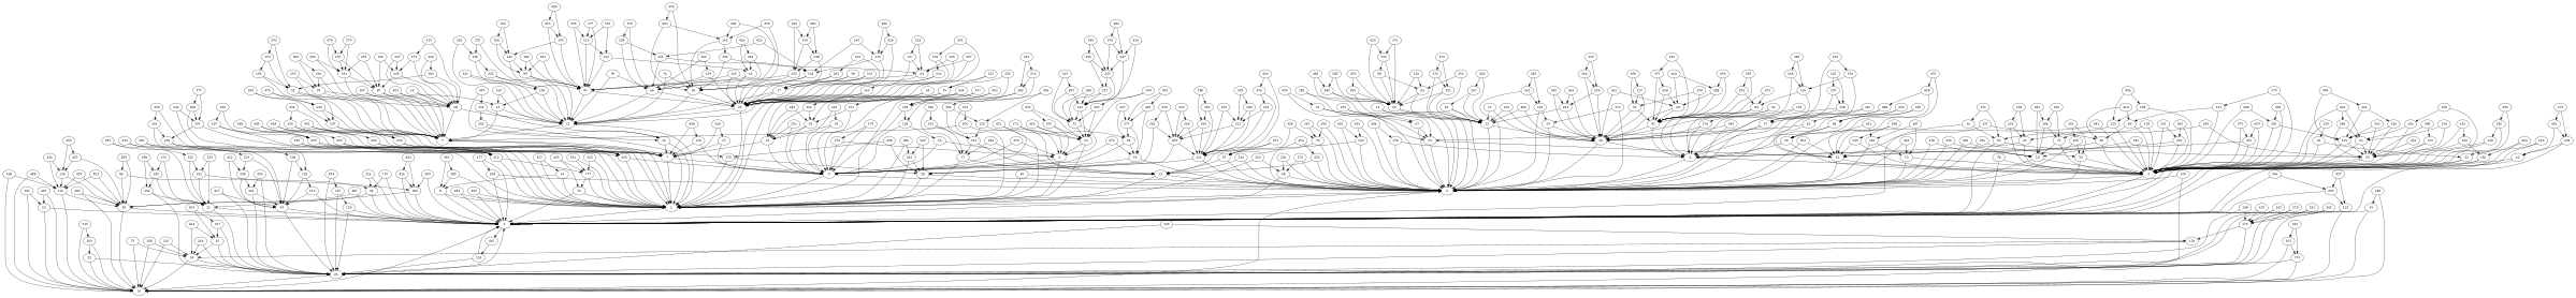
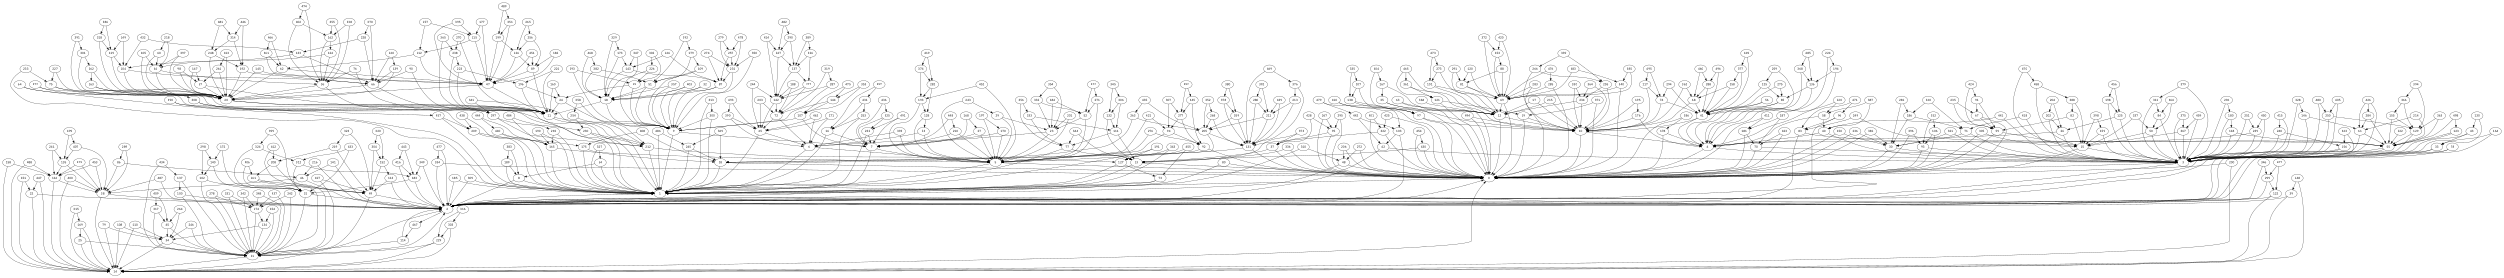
  digraph {
    fontname="IBM Plex Sans"
    node [fontname="IBM Plex Sans"]
    edge [fontname="IBM Plex Sans"]
    0
    1
    2
    467
    3
    4
    5
    6
    7
    8
    9
    10
    11
    12
    13
    14
    15
    16
    17
    18
    19
    20
    21
    22
    23
    24
    25
    26
    27
    28
    29
    30
    31
    32
    33
    34
    35
    36
    37
    38
    39
    40
    41
    42
    43
    44
    45
    46
    47
    48
    49
    50
    51
    52
    53
    54
    55
    56
    57
    58
    59
    60
    61
    62
    63
    64
    65
    66
    67
    68
    69
    70
    71
    72
    73
    74
    75
    76
    77
    78
    79
    80
    81
    82
    83
    84
    85
    86
    87
    88
    89
    90
    91
    92
    93
    94
    95
    96
    97
    98
    99
    100
    101
    102
    103
    104
    105
    106
    107
    108
    109
    110
    111
    112
    113
    114
    115
    116
    117
    118
    119
    120
    121
    122
    123
    124
    125
    126
    127
    128
    129
    130
    131
    132
    133
    134
    135
    136
    137
    138
    139
    140
    141
    142
    143
    144
    145
    146
    147
    148
    149
    150
    151
    152
    153
    154
    155
    156
    157
    158
    159
    160
    161
    162
    163
    164
    165
    166
    167
    168
    169
    170
    171
    172
    173
    174
    175
    176
    177
    178
    179
    180
    181
    182
    183
    184
    185
    186
    187
    188
    189
    190
    191
    192
    193
    194
    195
    196
    197
    198
    199
    200
    201
    202
    203
    204
    205
    206
    207
    208
    209
    210
    211
    212
    213
    214
    215
    216
    217
    218
    219
    220
    221
    222
    223
    224
    225
    226
    227
    228
    229
    230
    231
    232
    233
    234
    235
    236
    237
    238
    239
    240
    241
    242
    243
    244
    245
    246
    247
    248
    249
    250
    251
    252
    253
    254
    255
    256
    257
    258
    259
    260
    261
    262
    263
    264
    265
    266
    267
    268
    269
    270
    271
    272
    273
    274
    275
    276
    277
    278
    279
    280
    281
    282
    283
    284
    285
    286
    287
    288
    289
    290
    291
    292
    293
    294
    295
    296
    297
    298
    299
    300
    301
    302
    303
    304
    305
    306
    307
    308
    309
    310
    311
    312
    313
    314
    315
    316
    317
    318
    319
    320
    321
    322
    323
    324
    325
    326
    327
    328
    329
    330
    331
    332
    333
    334
    335
    336
    337
    338
    339
    340
    341
    342
    343
    344
    345
    346
    347
    348
    349
    350
    351
    352
    353
    354
    355
    356
    357
    358
    359
    360
    361
    362
    363
    364
    365
    366
    367
    368
    369
    370
    371
    372
    373
    374
    375
    376
    377
    378
    379
    380
    381
    382
    383
    384
    385
    386
    387
    388
    389
    390
    391
    392
    393
    394
    395
    396
    397
    398
    399
    400
    401
    402
    403
    404
    405
    406
    407
    408
    409
    410
    411
    412
    413
    414
    415
    416
    417
    418
    419
    420
    421
    422
    423
    424
    425
    426
    427
    428
    429
    430
    431
    432
    433
    434
    435
    436
    437
    438
    439
    440
    441
    442
    443
    444
    445
    446
    447
    448
    449
    450
    451
    452
    453
    454
    455
    456
    457
    458
    459
    460
    461
    462
    463
    464
    465
    466
    468
    469
    470
    471
    472
    473
    474
    475
    476
    477
    478
    479
    480
    481
    482
    483
    484
    485
    486
    487
    488
    489
    490
    491
    492
    493
    494
    495
    496
    497
    498
    499
    0 -> 1
    1 -> 2
    2 -> 0
    2 -> 467
    467 -> 114
    3 -> 0
    3 -> 2
    4 -> 0
    4 -> 3
    5 -> 0
    5 -> 1
    6 -> 1
    6 -> 5
    7 -> 1
    7 -> 5
    8 -> 1
    8 -> 2
    9 -> 1
    9 -> 7
    10 -> 0
    10 -> 4
    11 -> 1
    11 -> 9
    12 -> 0
    12 -> 10
    13 -> 0
    13 -> 1
    14 -> 0
    14 -> 2
    15 -> 0
    15 -> 3
    16 -> 1
    16 -> 7
    17 -> 10
    17 -> 12
    18 -> 9
    18 -> 11
    19 -> 0
    19 -> 10
    20 -> 1
    20 -> 11
    21 -> 2
    21 -> 14
    22 -> 2
    22 -> 14
    23 -> 5
    23 -> 7
    24 -> 9
    24 -> 11
    25 -> 14
    25 -> 21
    26 -> 3
    26 -> 4
    27 -> 5
    27 -> 7
    28 -> 0
    28 -> 1
    29 -> 5
    29 -> 23
    30 -> 0
    30 -> 3
    31 -> 2
    31 -> 21
    32 -> 9
    32 -> 18
    33 -> 2
    33 -> 3
    34 -> 14
    34 -> 21
    35 -> 0
    35 -> 12
    36 -> 11
    36 -> 20
    37 -> 0
    37 -> 13
    38 -> 2
    38 -> 14
    39 -> 2
    39 -> 14
    40 -> 3
    40 -> 4
    41 -> 4
    41 -> 10
    42 -> 2
    42 -> 3
    43 -> 3
    43 -> 33
    44 -> 20
    44 -> 36
    45 -> 21
    45 -> 34
    46 -> 2
    46 -> 38
    47 -> 11
    47 -> 20
    48 -> 0
    48 -> 1
    49 -> 2
    49 -> 21
    50 -> 3
    50 -> 15
    51 -> 9
    51 -> 18
    52 -> 5
    52 -> 23
    53 -> 5
    53 -> 6
    54 -> 1
    54 -> 8
    55 -> 2
    55 -> 3
    56 -> 4
    56 -> 41
    57 -> 11
    57 -> 20
    58 -> 4
    58 -> 40
    59 -> 0
    59 -> 15
    60 -> 20
    60 -> 44
    61 -> 3
    61 -> 55
    62 -> 20
    62 -> 47
    63 -> 0
    63 -> 12
    64 -> 1
    64 -> 20
    65 -> 1
    65 -> 6
    66 -> 11
    66 -> 20
    67 -> 0
    67 -> 59
    68 -> 10
    68 -> 41
    69 -> 0
    69 -> 12
    70 -> 0
    70 -> 3
    71 -> 3
    71 -> 30
    72 -> 6
    72 -> 65
    73 -> 1
    73 -> 2
    74 -> 10
    74 -> 41
    75 -> 1
    75 -> 20
    76 -> 11
    76 -> 36
    77 -> 1
    77 -> 13
    78 -> 2
    78 -> 3
    79 -> 14
    79 -> 34
    80 -> 0
    80 -> 1
    81 -> 12
    81 -> 69
    82 -> 15
    82 -> 59
    83 -> 2
    83 -> 55
    84 -> 3
    84 -> 50
    85 -> 4
    85 -> 41
    86 -> 38
    86 -> 46
    87 -> 9
    87 -> 18
    88 -> 69
    88 -> 81
    89 -> 11
    89 -> 47
    90 -> 11
    90 -> 66
    91 -> 59
    91 -> 67
    92 -> 0
    92 -> 5
    93 -> 0
    93 -> 3
    94 -> 5
    94 -> 92
    95 -> 0
    95 -> 37
    96 -> 2
    96 -> 83
    97 -> 0
    97 -> 10
    98 -> 20
    98 -> 57
    99 -> 9
    99 -> 24
    100 -> 2
    100 -> 21
    101 -> 12
    101 -> 69
    102 -> 21
    102 -> 31
    103 -> 2
    103 -> 42
    104 -> 20
    104 -> 66
    105 -> 20
    105 -> 44
    106 -> 0
    106 -> 93
    107 -> 7
    107 -> 9
    108 -> 14
    108 -> 34
    109 -> 9
    109 -> 51
    110 -> 14
    110 -> 34
    111 -> 13
    111 -> 77
    112 -> 47
    112 -> 62
    113 -> 2
    113 -> 49
    114 -> 2
    114 -> 21
    115 -> 47
    115 -> 112
    116 -> 14
    116 -> 38
    117 -> 10
    117 -> 74
    118 -> 3
    118 -> 55
    119 -> 20
    119 -> 104
    120 -> 69
    120 -> 81
    121 -> 0
    121 -> 19
    122 -> 2
    122 -> 14
    123 -> 3
    123 -> 55
    124 -> 36
    124 -> 44
    125 -> 3
    125 -> 26
    126 -> 47
    126 -> 89
    127 -> 1
    127 -> 73
    128 -> 5
    128 -> 53
    129 -> 3
    129 -> 55
    130 -> 3
    130 -> 43
    131 -> 0
    131 -> 28
    132 -> 13
    132 -> 111
    133 -> 66
    133 -> 104
    134 -> 21
    134 -> 34
    135 -> 38
    135 -> 116
    136 -> 4
    136 -> 85
    137 -> 21
    137 -> 100
    138 -> 10
    138 -> 97
    139 -> 20
    139 -> 66
    140 -> 31
    140 -> 102
    141 -> 2
    141 -> 46
    142 -> 65
    142 -> 72
    143 -> 18
    143 -> 87
    144 -> 9
    144 -> 107
    145 -> 20
    145 -> 47
    146 -> 3
    146 -> 61
    147 -> 20
    147 -> 57
    148 -> 14
    148 -> 39
    149 -> 104
    149 -> 119
    150 -> 0
    150 -> 30
    151 -> 14
    151 -> 22
    152 -> 49
    152 -> 113
    153 -> 69
    153 -> 88
    154 -> 21
    154 -> 134
    155 -> 55
    155 -> 129
    156 -> 2
    156 -> 3
    157 -> 112
    157 -> 115
    158 -> 14
    158 -> 116
    159 -> 3
    159 -> 15
    160 -> 11
    160 -> 24
    161 -> 21
    161 -> 49
    162 -> 36
    162 -> 124
    163 -> 11
    163 -> 20
    164 -> 2
    164 -> 33
    165 -> 1
    165 -> 5
    166 -> 87
    166 -> 143
    167 -> 12
    167 -> 35
    168 -> 7
    168 -> 27
    169 -> 14
    169 -> 25
    170 -> 5
    170 -> 6
    171 -> 6
    171 -> 65
    172 -> 31
    172 -> 140
    173 -> 18
    173 -> 143
    174 -> 21
    174 -> 134
    175 -> 1
    175 -> 28
    176 -> 4
    176 -> 10
    177 -> 47
    177 -> 115
    178 -> 0
    178 -> 4
    179 -> 51
    179 -> 109
    180 -> 3
    180 -> 118
    181 -> 0
    181 -> 70
    182 -> 47
    182 -> 89
    183 -> 2
    183 -> 31
    184 -> 23
    184 -> 52
    185 -> 1
    185 -> 2
    186 -> 30
    186 -> 71
    187 -> 70
    187 -> 181
    188 -> 72
    188 -> 142
    189 -> 1
    189 -> 8
    190 -> 1
    190 -> 165
    191 -> 1
    191 -> 127
    192 -> 20
    192 -> 66
    193 -> 5
    193 -> 128
    194 -> 4
    194 -> 136
    195 -> 10
    195 -> 176
    196 -> 11
    196 -> 24
    197 -> 5
    197 -> 170
    198 -> 3
    198 -> 125
    199 -> 47
    199 -> 126
    200 -> 0
    200 -> 14
    201 -> 5
    201 -> 23
    202 -> 3
    202 -> 26
    203 -> 65
    203 -> 72
    204 -> 26
    204 -> 202
    205 -> 28
    205 -> 131
    206 -> 0
    206 -> 48
    207 -> 97
    207 -> 138
    208 -> 49
    208 -> 161
    209 -> 1
    209 -> 175
    210 -> 5
    210 -> 7
    211 -> 131
    211 -> 205
    212 -> 1
    212 -> 127
    213 -> 131
    213 -> 211
    214 -> 55
    214 -> 61
    215 -> 10
    215 -> 12
    216 -> 2
    216 -> 46
    217 -> 72
    217 -> 142
    218 -> 44
    218 -> 60
    219 -> 49
    219 -> 208
    220 -> 4
    220 -> 58
    221 -> 11
    221 -> 196
    222 -> 55
    223 -> 11
    223 -> 196
    224 -> 4
    224 -> 194
    225 -> 41
    225 -> 85
    226 -> 9
    226 -> 99
    227 -> 20
    227 -> 75
    228 -> 66
    228 -> 133
    229 -> 14
    229 -> 21
    230 -> 1
    230 -> 212
    231 -> 9
    231 -> 87
    232 -> 1
    232 -> 7
    233 -> 1
    233 -> 75
    234 -> 10
    234 -> 12
    235 -> 59
    235 -> 67
    236 -> 0
    236 -> 30
    237 -> 142
    237 -> 217
    238 -> 11
    238 -> 223
    239 -> 3
    239 -> 4
    240 -> 3
    240 -> 156
    241 -> 116
    241 -> 135
    242 -> 21
    242 -> 174
    243 -> 5
    243 -> 29
    244 -> 65
    244 -> 142
    245 -> 1
    245 -> 28
    246 -> 21
    246 -> 34
-   247 -> 203
+   247 -> 142
    247 -> 237
    248 -> 20
    248 -> 192
    249 -> 55
    249 -> 83
    250 -> 3
    250 -> 129
    251 -> 3
    251 -> 239
    252 -> 93
    252 -> 106
    253 -> 1
    253 -> 16
    254 -> 212
    254 -> 230
    255 -> 10
    255 -> 234
    256 -> 89
    256 -> 126
    257 -> 87
    257 -> 231
    258 -> 41
    258 -> 68
    259 -> 41
    259 -> 225
    260 -> 66
    260 -> 139
    261 -> 20
    261 -> 57
    262 -> 20
    262 -> 163
    263 -> 28
    263 -> 205
    264 -> 34
    264 -> 45
    265 -> 126
    265 -> 256
    266 -> 10
    266 -> 255
    267 -> 0
    267 -> 95
    268 -> 131
    268 -> 205
    269 -> 1
    269 -> 165
    270 -> 11
    270 -> 238
    271 -> 5
    271 -> 52
    272 -> 0
    272 -> 48
    273 -> 12
    273 -> 101
    274 -> 87
    274 -> 231
    275 -> 41
    275 -> 85
    276 -> 5
    276 -> 92
    277 -> 92
    277 -> 94
    278 -> 21
    278 -> 174
    279 -> 231
    279 -> 257
    280 -> 131
    280 -> 211
    281 -> 30
    281 -> 186
    282 -> 128
    282 -> 193
    283 -> 0
    283 -> 69
    284 -> 55
    284 -> 61
    285 -> 0
    285 -> 69
    286 -> 0
    286 -> 178
    287 -> 72
    287 -> 142
    288 -> 41
    288 -> 68
    289 -> 38
    289 -> 86
    290 -> 237
    290 -> 247
    291 -> 12
    291 -> 81
    292 -> 51
    292 -> 179
    293 -> 9
    293 -> 99
    294 -> 41
    294 -> 74
    295 -> 0
    295 -> 95
    296 -> 3
    296 -> 180
    297 -> 212
    297 -> 230
    298 -> 102
    298 -> 140
    299 -> 2
    299 -> 122
    300 -> 1
    300 -> 9
    301 -> 20
    301 -> 262
    302 -> 99
    302 -> 226
    303 -> 14
    303 -> 229
    304 -> 49
    304 -> 152
    305 -> 0
    305 -> 15
    306 -> 111
    306 -> 132
    307 -> 94
    307 -> 277
    308 -> 212
    308 -> 297
    309 -> 1
    309 -> 2
    310 -> 1
    310 -> 48
    311 -> 3
    311 -> 84
    312 -> 31
    312 -> 183
    313 -> 1
    313 -> 300
    314 -> 192
    314 -> 248
    315 -> 14
    315 -> 169
    316 -> 229
    316 -> 303
    317 -> 21
    317 -> 45
    318 -> 20
    318 -> 119
    319 -> 72
    319 -> 287
    320 -> 152
    320 -> 304
    321 -> 3
    321 -> 30
    322 -> 0
    322 -> 131
    323 -> 49
    323 -> 219
    324 -> 31
    324 -> 312
    325 -> 7
    325 -> 232
    326 -> 217
    326 -> 237
    327 -> 1
    327 -> 54
    328 -> 3
    328 -> 146
    329 -> 18
    329 -> 173
    330 -> 10
    330 -> 234
    331 -> 21
    331 -> 174
    332 -> 23
    332 -> 52
    333 -> 77
    333 -> 111
    334 -> 0
    334 -> 2
    335 -> 138
    335 -> 207
    336 -> 0
    336 -> 13
    337 -> 15
    337 -> 50
    338 -> 36
    338 -> 162
    339 -> 255
    339 -> 266
    340 -> 0
    340 -> 69
    341 -> 212
    341 -> 297
    342 -> 21
    342 -> 174
    343 -> 1
    343 -> 127
    344 -> 13
    344 -> 77
    345 -> 132
    345 -> 306
    346 -> 2
    346 -> 299
    347 -> 18
    347 -> 143
    348 -> 21
    348 -> 174
    349 -> 2
    349 -> 183
    350 -> 9
    350 -> 231
    351 -> 47
    351 -> 199
    352 -> 205
    352 -> 268
    353 -> 107
    353 -> 144
    354 -> 23
    354 -> 332
    355 -> 36
    355 -> 162
    356 -> 77
    356 -> 333
    357 -> 9
    357 -> 18
    358 -> 212
    358 -> 254
    359 -> 131
    359 -> 205
    360 -> 71
    360 -> 186
    361 -> 0
    361 -> 121
    362 -> 10
    362 -> 68
    363 -> 55
    363 -> 129
    364 -> 10
    364 -> 234
    365 -> 11
    365 -> 238
    366 -> 129
    366 -> 155
    367 -> 3
    367 -> 15
    368 -> 4
    368 -> 136
    369 -> 28
    369 -> 245
    370 -> 66
    370 -> 228
    371 -> 0
    371 -> 19
    372 -> 69
    372 -> 153
    373 -> 13
    373 -> 37
    374 -> 193
    374 -> 282
    375 -> 3
    375 -> 367
    376 -> 131
    376 -> 213
    377 -> 41
    377 -> 258
    378 -> 131
    378 -> 359
    379 -> 3
    379 -> 311
    380 -> 359
    380 -> 378
    381 -> 0
    381 -> 30
    382 -> 18
    382 -> 51
    383 -> 8
    383 -> 189
-   384 -> 10
+   465 -> 10
    384 -> 12
    385 -> 69
    385 -> 340
    386 -> 119
    386 -> 318
    387 -> 40
    387 -> 58
    388 -> 15
    388 -> 82
    389 -> 237
    389 -> 326
    390 -> 6
    390 -> 65
    391 -> 20
    391 -> 301
    392 -> 211
    392 -> 280
    393 -> 5
    393 -> 6
    394 -> 129
    394 -> 366
    395 -> 47
    395 -> 115
    396 -> 0
    396 -> 93
    397 -> 20
    397 -> 44
    398 -> 15
    398 -> 159
    399 -> 31
    399 -> 324
    400 -> 14
    400 -> 38
    401 -> 0
    401 -> 322
    402 -> 36
    402 -> 162
    403 -> 9
    403 -> 18
    404 -> 12
    404 -> 167
    405 -> 3
    405 -> 250
    406 -> 21
    406 -> 161
    407 -> 38
    407 -> 135
    408 -> 28
    408 -> 175
    409 -> 45
    409 -> 317
    410 -> 0
    410 -> 97
    411 -> 0
    411 -> 181
    412 -> 49
    412 -> 208
    413 -> 20
    413 -> 261
    414 -> 142
    414 -> 247
    415 -> 3
    415 -> 240
    416 -> 2
    416 -> 183
    417 -> 21
    417 -> 49
    418 -> 3
    418 -> 71
    419 -> 282
    419 -> 374
    420 -> 69
    420 -> 153
    421 -> 5
    421 -> 94
    422 -> 52
    422 -> 271
    423 -> 0
    423 -> 70
    424 -> 59
    424 -> 91
    425 -> 0
    425 -> 322
    426 -> 3
    426 -> 61
    426 -> 284
    427 -> 122
    427 -> 299
    428 -> 37
    428 -> 95
    429 -> 38
    429 -> 116
    430 -> 0
    430 -> 13
    431 -> 16
    431 -> 253
    432 -> 104
    432 -> 133
    433 -> 31
    433 -> 312
    434 -> 21
    434 -> 137
    435 -> 205
    435 -> 263
    436 -> 7
    436 -> 325
    437 -> 21
    437 -> 174
    438 -> 1
    438 -> 209
    439 -> 131
    439 -> 211
    440 -> 1
    440 -> 165
    441 -> 3
    441 -> 40
    442 -> 42
    442 -> 103
    443 -> 183
    443 -> 416
    444 -> 165
    444 -> 440
    445 -> 92
    445 -> 277
    446 -> 192
    446 -> 314
    447 -> 14
    447 -> 22
    448 -> 7
    448 -> 210
    449 -> 41
    449 -> 377
    450 -> 3
    450 -> 239
    451 -> 47
    451 -> 89
    452 -> 5
    452 -> 193
    453 -> 38
    453 -> 116
    454 -> 0
    454 -> 430
    455 -> 73
    455 -> 127
    456 -> 125
    456 -> 198
    457 -> 1
    457 -> 209
    458 -> 15
    458 -> 388
    459 -> 3
    459 -> 367
    460 -> 68
    460 -> 288
    461 -> 47
    461 -> 62
    462 -> 6
    462 -> 65
    463 -> 2
    463 -> 156
    464 -> 50
    464 -> 84
    465 -> 121
    465 -> 361
    466 -> 62
    466 -> 461
    468 -> 18
    468 -> 382
    469 -> 131
    469 -> 376
    470 -> 15
    470 -> 458
    471 -> 83
    471 -> 96
    472 -> 297
    472 -> 308
    473 -> 101
    473 -> 273
    474 -> 36
    474 -> 402
    475 -> 107
    475 -> 144
    476 -> 69
    476 -> 285
    477 -> 2
    477 -> 334
    478 -> 231
    478 -> 257
    479 -> 103
    479 -> 442
    480 -> 3
    480 -> 250
    481 -> 248
    481 -> 314
    482 -> 247
    482 -> 290
    483 -> 69
    483 -> 340
    484 -> 165
    484 -> 269
    485 -> 136
    485 -> 368
    486 -> 1
    486 -> 245
    487 -> 2
    487 -> 38
    488 -> 14
    488 -> 116
    489 -> 199
    489 -> 351
    490 -> 209
    490 -> 457
    491 -> 7
    491 -> 232
    492 -> 277
    492 -> 445
    493 -> 65
    493 -> 390
    494 -> 0
    494 -> 10
    495 -> 74
    495 -> 117
    496 -> 41
    496 -> 288
    497 -> 16
    497 -> 431
    498 -> 55
    498 -> 123
    499 -> 135
    499 -> 407
  }
